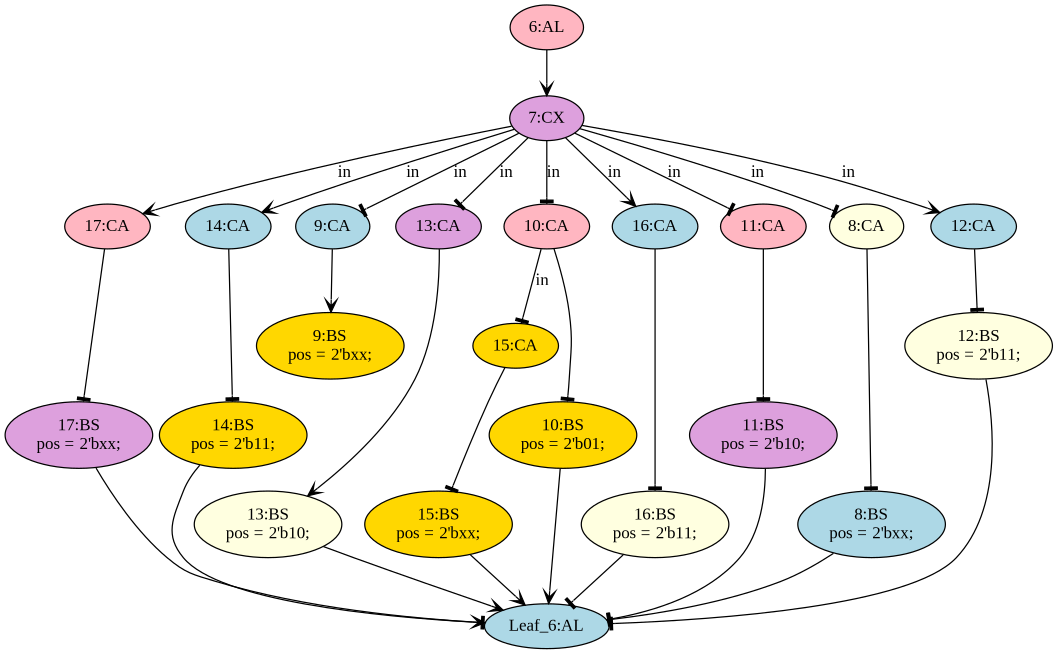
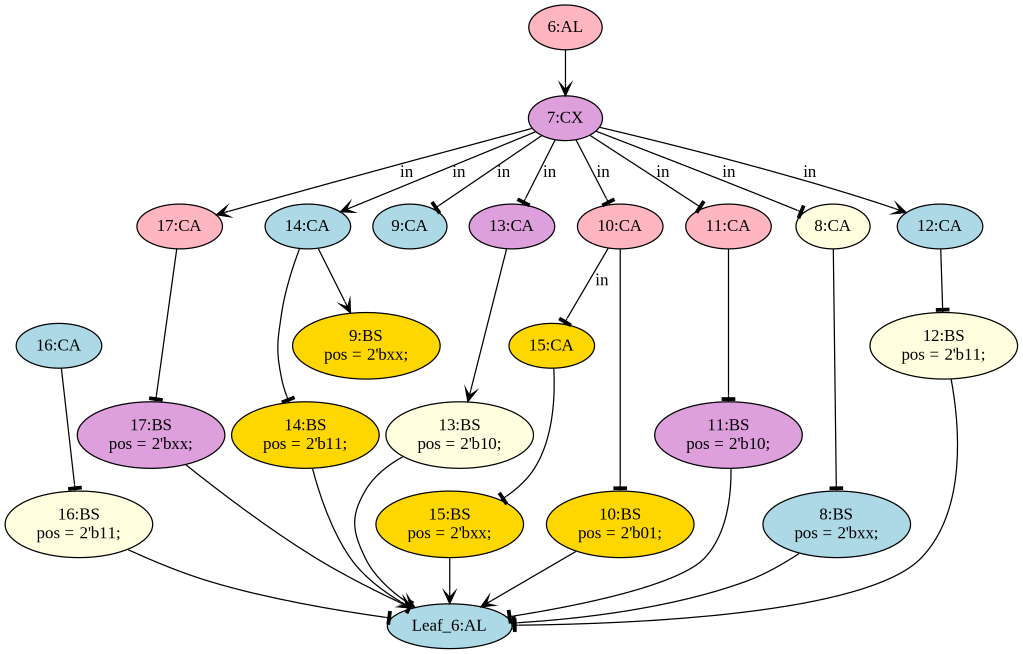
  strict digraph {
    fontname="Liberation Serif"
    node [fillcolor=lightblue fontname="Liberation Serif" statements="[]" style=filled typ=Case]
    edge [arrowhead=tee cond="[]" fontname="Liberation Serif" lineno=None]
    n1 [ast="<pyverilog.vparser.ast.CasexStatement object at 0x7f7e2f8995d0>" fillcolor=plum label="7:CX" typ=CasexStatement]
    n2 [ast="<pyverilog.vparser.ast.Case object at 0x7f7e2f892690>" fillcolor=lightpink label="17:CA"]
    n3 [ast="<pyverilog.vparser.ast.Case object at 0x7f7e2f892090>" label="14:CA"]
    n4 [ast="<pyverilog.vparser.ast.Case object at 0x7f7e2f899950>" label="9:CA"]
    n5 [ast="<pyverilog.vparser.ast.Case object at 0x7f7e2f899e50>" fillcolor=plum label="13:CA"]
    n6 [ast="<pyverilog.vparser.ast.Case object at 0x7f7e2fd6f790>" fillcolor=lightpink label="10:CA"]
    n7 [ast="<pyverilog.vparser.ast.Case object at 0x7f7e2f892490>" label="16:CA"]
    n8 [ast="<pyverilog.vparser.ast.Case object at 0x7f7e2f899a50>" fillcolor=lightpink label="11:CA"]
    n9 [ast="<pyverilog.vparser.ast.Case object at 0x7f7e2f899750>" fillcolor=lightyellow label="8:CA"]
    n10 [ast="<pyverilog.vparser.ast.Case object at 0x7f7e2f899c50>" label="12:CA"]
    n11 [ast="<pyverilog.vparser.ast.BlockingSubstitution object at 0x7f7e2f8926d0>" fillcolor=plum label="17:BS\npos = 2'bxx;" statements="[<pyverilog.vparser.ast.BlockingSubstitution object at 0x7f7e2f8926d0>]" typ=BlockingSubstitution]
    n12 [ast="<pyverilog.vparser.ast.BlockingSubstitution object at 0x7f7e2f892110>" fillcolor=gold label="14:BS\npos = 2'b11;" statements="[<pyverilog.vparser.ast.BlockingSubstitution object at 0x7f7e2f892110>]" typ=BlockingSubstitution]
    n13 [ast="<pyverilog.vparser.ast.BlockingSubstitution object at 0x7f7e2f88ed90>" fillcolor=gold label="9:BS\npos = 2'bxx;" statements="[<pyverilog.vparser.ast.BlockingSubstitution object at 0x7f7e2f88ed90>]" typ=BlockingSubstitution]
    n14 [ast="<pyverilog.vparser.ast.BlockingSubstitution object at 0x7f7e2f899ed0>" fillcolor=lightyellow label="13:BS\npos = 2'b10;" statements="[<pyverilog.vparser.ast.BlockingSubstitution object at 0x7f7e2f899ed0>]" typ=BlockingSubstitution]
    n15 [ast="<pyverilog.vparser.ast.Case object at 0x7f7e2f892290>" fillcolor=gold label="15:CA"]
    n16 [ast="<pyverilog.vparser.ast.BlockingSubstitution object at 0x7f7e2fd6ff90>" fillcolor=gold label="10:BS\npos = 2'b01;" statements="[<pyverilog.vparser.ast.BlockingSubstitution object at 0x7f7e2fd6ff90>]" typ=BlockingSubstitution]
    n17 [ast="<pyverilog.vparser.ast.BlockingSubstitution object at 0x7f7e2f892510>" fillcolor=lightyellow label="16:BS\npos = 2'b11;" statements="[<pyverilog.vparser.ast.BlockingSubstitution object at 0x7f7e2f892510>]" typ=BlockingSubstitution]
    n18 [ast="<pyverilog.vparser.ast.BlockingSubstitution object at 0x7f7e2f899ad0>" fillcolor=plum label="11:BS\npos = 2'b10;" statements="[<pyverilog.vparser.ast.BlockingSubstitution object at 0x7f7e2f899ad0>]" typ=BlockingSubstitution]
    n19 [ast="<pyverilog.vparser.ast.BlockingSubstitution object at 0x7f7e2f8997d0>" label="8:BS\npos = 2'bxx;" statements="[<pyverilog.vparser.ast.BlockingSubstitution object at 0x7f7e2f8997d0>]" typ=BlockingSubstitution]
    n20 [ast="<pyverilog.vparser.ast.BlockingSubstitution object at 0x7f7e2f899cd0>" fillcolor=lightyellow label="12:BS\npos = 2'b11;" statements="[<pyverilog.vparser.ast.BlockingSubstitution object at 0x7f7e2f899cd0>]" typ=BlockingSubstitution]
    n21 [ast="<pyverilog.vparser.ast.BlockingSubstitution object at 0x7f7e2f892310>" fillcolor=gold label="15:BS\npos = 2'bxx;" statements="[<pyverilog.vparser.ast.BlockingSubstitution object at 0x7f7e2f892310>]" typ=BlockingSubstitution]
    n22 [def_var="['pos']" label="Leaf_6:AL" statements="" typ=""]
    n23 [ast="<pyverilog.vparser.ast.Always object at 0x7f7e2f892890>" clk_sens=False fillcolor=lightpink label="6:AL" sens="[]" typ=Always use_var="['in']"]
    n1 -> n2 [arrowhead=vee cond="['in']" label=in lineno=7]
    n1 -> n3 [arrowhead=vee cond="['in']" label=in lineno=7]
    n1 -> n4 [cond="['in']" label=in lineno=7]
    n1 -> n5 [cond="['in']" label=in lineno=7]
    n1 -> n6 [cond="['in']" label=in lineno=7]
-   n1 -> n7 [arrowhead=vee cond="['in']" label=in lineno=7]
    n1 -> n8 [cond="['in']" label=in lineno=7]
    n1 -> n9 [cond="['in']" label=in lineno=7]
    n1 -> n10 [arrowhead=vee cond="['in']" label=in lineno=7]
    n2 -> n11
    n3 -> n12
-   n4 -> n13 [arrowhead=vee]
+   n3 -> n13 [arrowhead=vee]
    n5 -> n14 [arrowhead=vee]
    n6 -> n15 [cond="['in']" label=in lineno=7]
    n6 -> n16
    n7 -> n17
    n8 -> n18
    n9 -> n19
    n10 -> n20
    n11 -> n22
    n12 -> n22 [arrowhead=vee]
    n14 -> n22 [arrowhead=vee]
    n15 -> n21
    n16 -> n22 [arrowhead=vee]
    n17 -> n22
    n18 -> n22
    n19 -> n22
    n20 -> n22
    n21 -> n22 [arrowhead=vee]
    n23 -> n1 [arrowhead=vee]
  }
